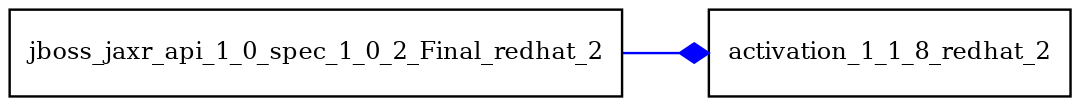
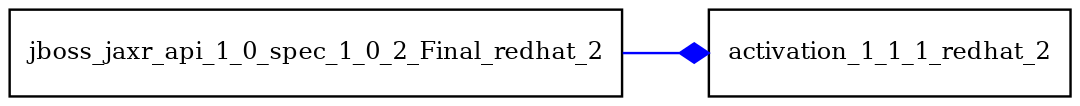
  digraph {
    rankdir=LR
    node [fontsize=10.0 shape=box]
    jboss_jaxr_api_1_0_spec_1_0_2_Final_redhat_2
-   activation_1_1_1_redhat_2 [label=activation_1_1_8_redhat_2]
+   activation_1_1_1_redhat_2
    jboss_jaxr_api_1_0_spec_1_0_2_Final_redhat_2 -> activation_1_1_1_redhat_2 [color=blue arrowhead=diamond]
  }
